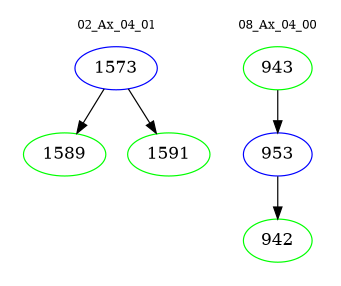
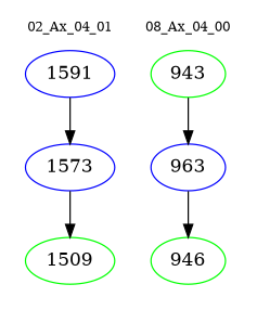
  digraph {
    node [color=blue]
    edge [color=black]
    n1 [label=1573]
-   n2 [color=green label=1589]
-   n3 [color=green label=1591]
+   n2 [color=green label=1509]
+   n3 [label=1591]
    n4 [color=green label=943]
-   n5 [color=green label=942]
-   n6 [label=953]
+   n5 [color=green label=946]
+   n6 [label=963]
    subgraph cluster_1 {
      color=white
      fontsize=10
      label="02_Ax_04_01"
      n1
      n2
      n3
    }
    subgraph cluster_2 {
      color=white
      fontsize=10
      label="08_Ax_04_00"
      n4
      n5
      n6
    }
    n1 -> n2
-   n1 -> n3
+   n3 -> n1
    n4 -> n6
    n6 -> n5
  }
